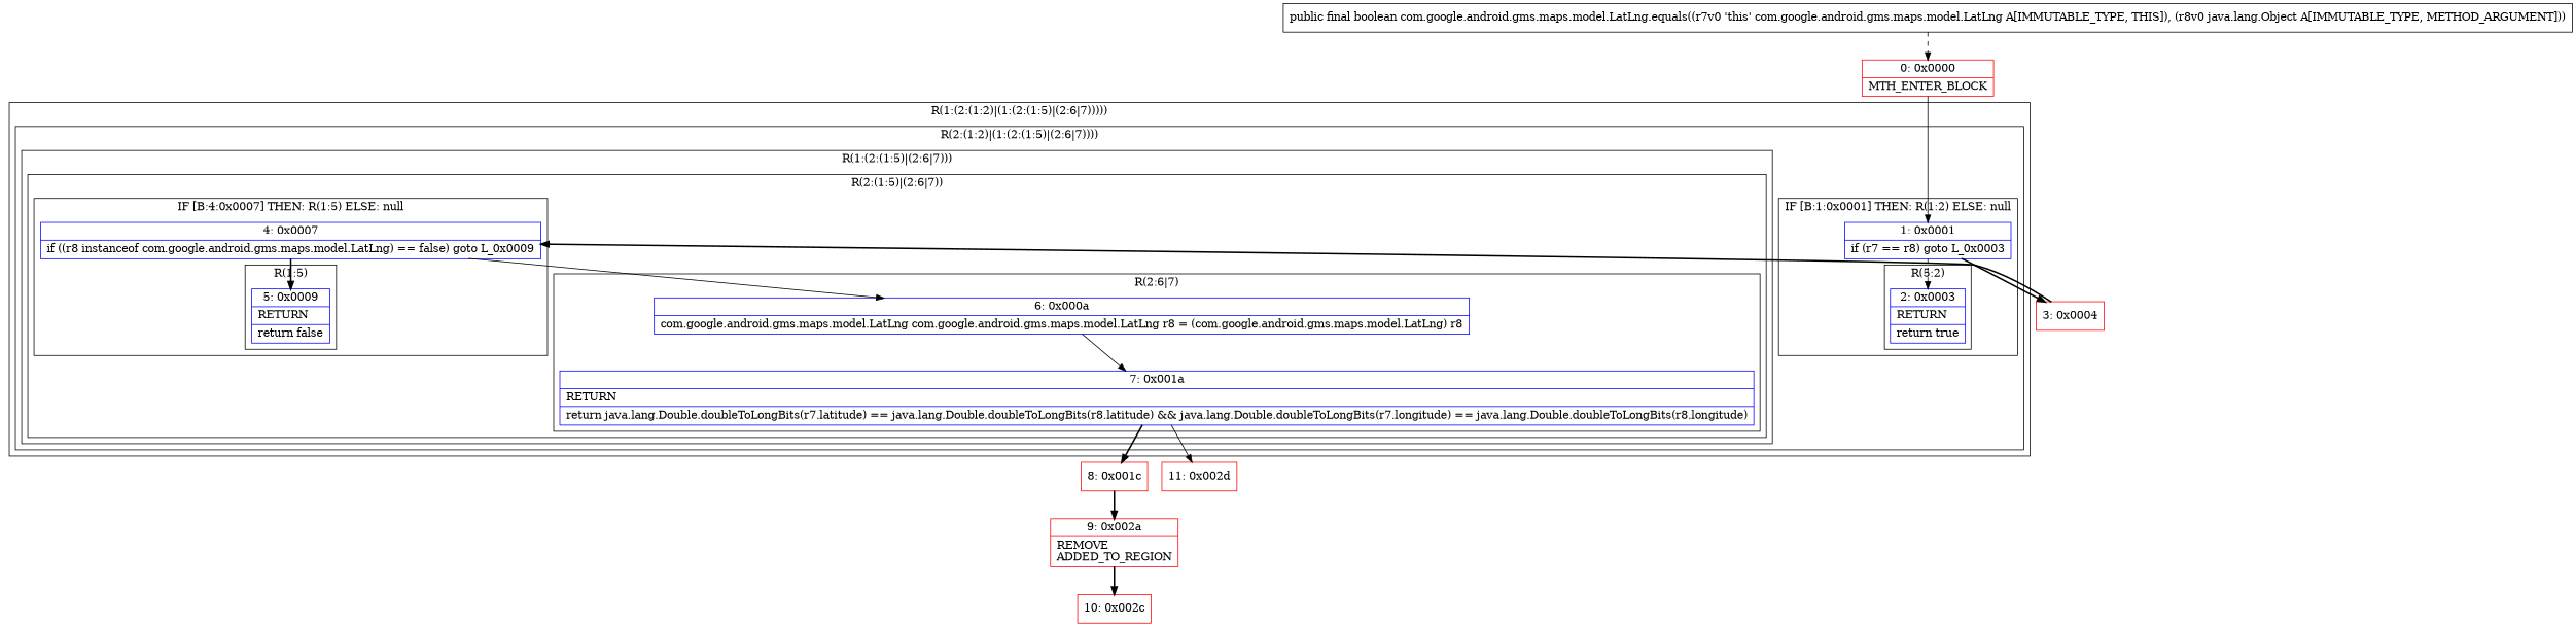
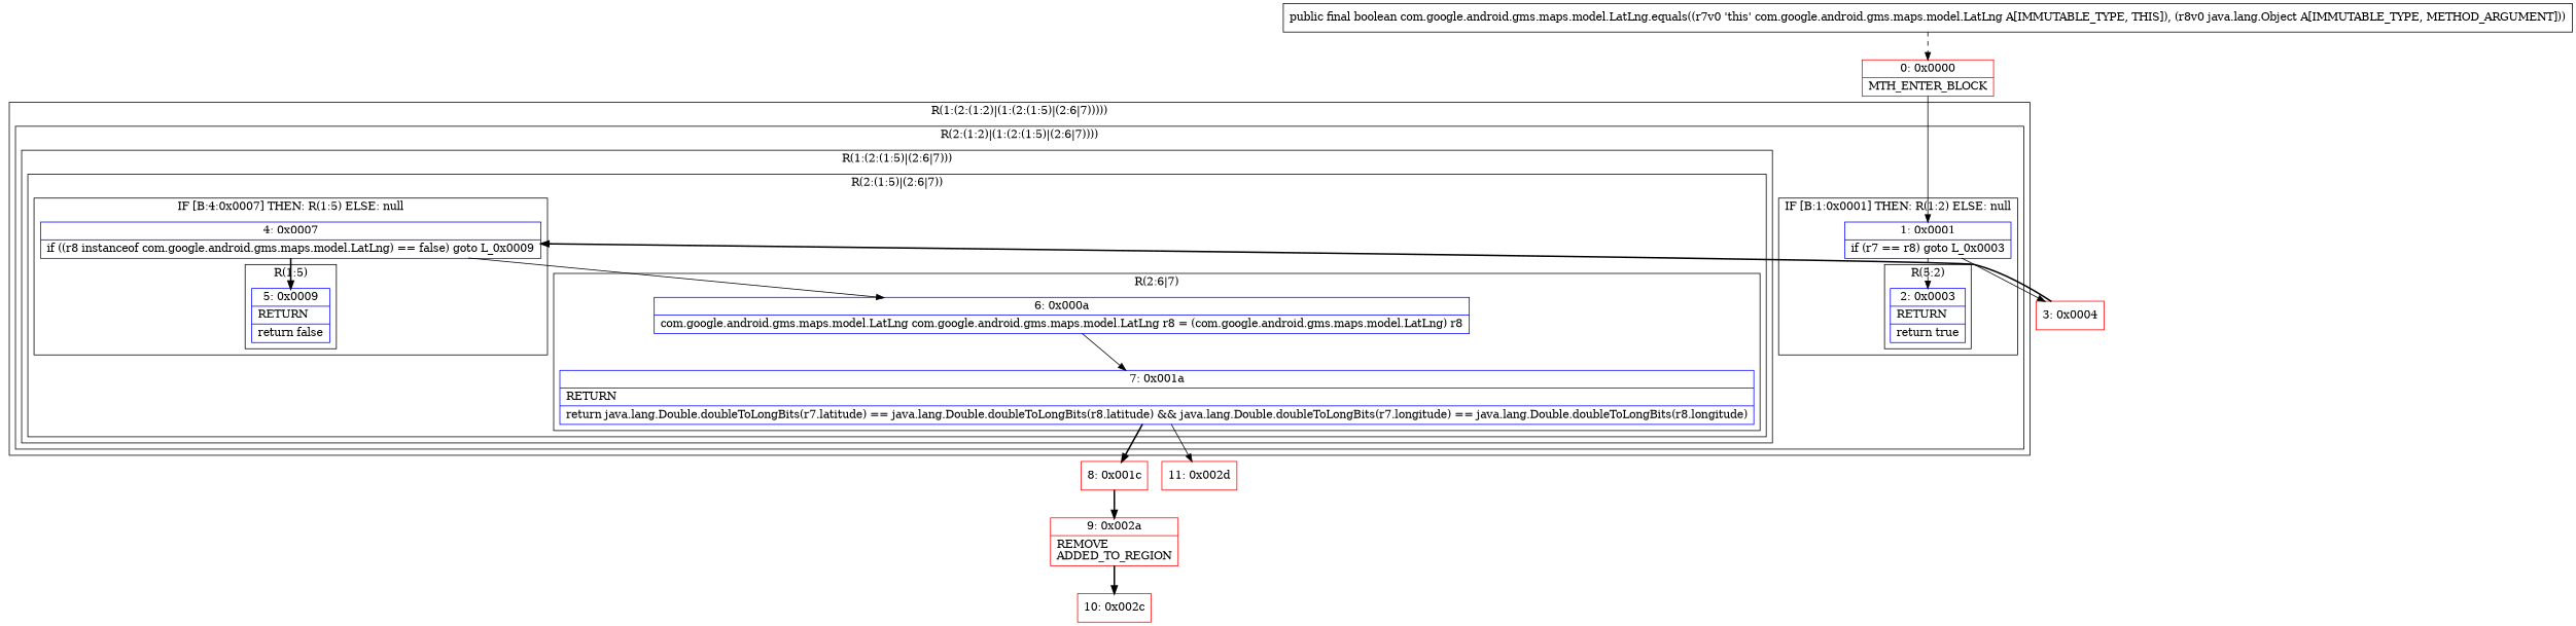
  digraph {
    node [color=blue shape=record]
    edge [style=solid]
    n1 [label="{2\:\ 0x0003|RETURN\l|return true\l}"]
    n2 [label="{1\:\ 0x0001|if (r7 == r8) goto L_0x0003\l}"]
    n3 [label="{5\:\ 0x0009|RETURN\l|return false\l}"]
    n4 [label="{4\:\ 0x0007|if ((r8 instanceof com.google.android.gms.maps.model.LatLng) == false) goto L_0x0009\l}"]
    n5 [label="{6\:\ 0x000a|com.google.android.gms.maps.model.LatLng com.google.android.gms.maps.model.LatLng r8 = (com.google.android.gms.maps.model.LatLng) r8\l}"]
    n6 [label="{7\:\ 0x001a|RETURN\l|return java.lang.Double.doubleToLongBits(r7.latitude) == java.lang.Double.doubleToLongBits(r8.latitude) && java.lang.Double.doubleToLongBits(r7.longitude) == java.lang.Double.doubleToLongBits(r8.longitude)\l}"]
    n7 [color=red label="{3\:\ 0x0004}"]
    n8 [color=red label="{8\:\ 0x001c}"]
    n9 [color=red label="{11\:\ 0x002d}"]
    n10 [color=red label="{9\:\ 0x002a|REMOVE\lADDED_TO_REGION\l}"]
    n11 [color=red label="{0\:\ 0x0000|MTH_ENTER_BLOCK\l}"]
    n12 [color=red label="{10\:\ 0x002c}"]
    n13 [label="{public final boolean com.google.android.gms.maps.model.LatLng.equals((r7v0 'this' com.google.android.gms.maps.model.LatLng A[IMMUTABLE_TYPE, THIS]), (r8v0 java.lang.Object A[IMMUTABLE_TYPE, METHOD_ARGUMENT])) }" color=""]
    subgraph cluster_1 {
      label="R(1:(2:(1:2)|(1:(2:(1:5)|(2:6|7)))))"
      subgraph cluster_2 {
        label="R(2:(1:2)|(1:(2:(1:5)|(2:6|7))))"
        subgraph cluster_3 {
          label="IF [B:1:0x0001] THEN: R(1:2) ELSE: null"
          n2
          subgraph cluster_4 {
            label="R(5:2)"
            n1
          }
        }
        subgraph cluster_5 {
          label="R(1:(2:(1:5)|(2:6|7)))"
          subgraph cluster_6 {
            label="R(2:(1:5)|(2:6|7))"
            subgraph cluster_7 {
              label="IF [B:4:0x0007] THEN: R(1:5) ELSE: null"
              n4
              subgraph cluster_8 {
                label="R(1:5)"
                n3
              }
            }
            subgraph cluster_9 {
              label="R(2:6|7)"
              n5
              n6
            }
          }
        }
      }
    }
    n2 -> n1 [style=dashed]
-   n2 -> n7 [style=bold]
+   n2 -> n7
    n4 -> n3 [style=bold]
    n4 -> n5
    n5 -> n6
    n6 -> n8 [style=bold]
    n6 -> n9
    n7 -> n4 [style=bold]
    n8 -> n10 [style=bold]
    n10 -> n12 [style=bold]
    n11 -> n2
    n13 -> n11 [style=dashed]
  }
